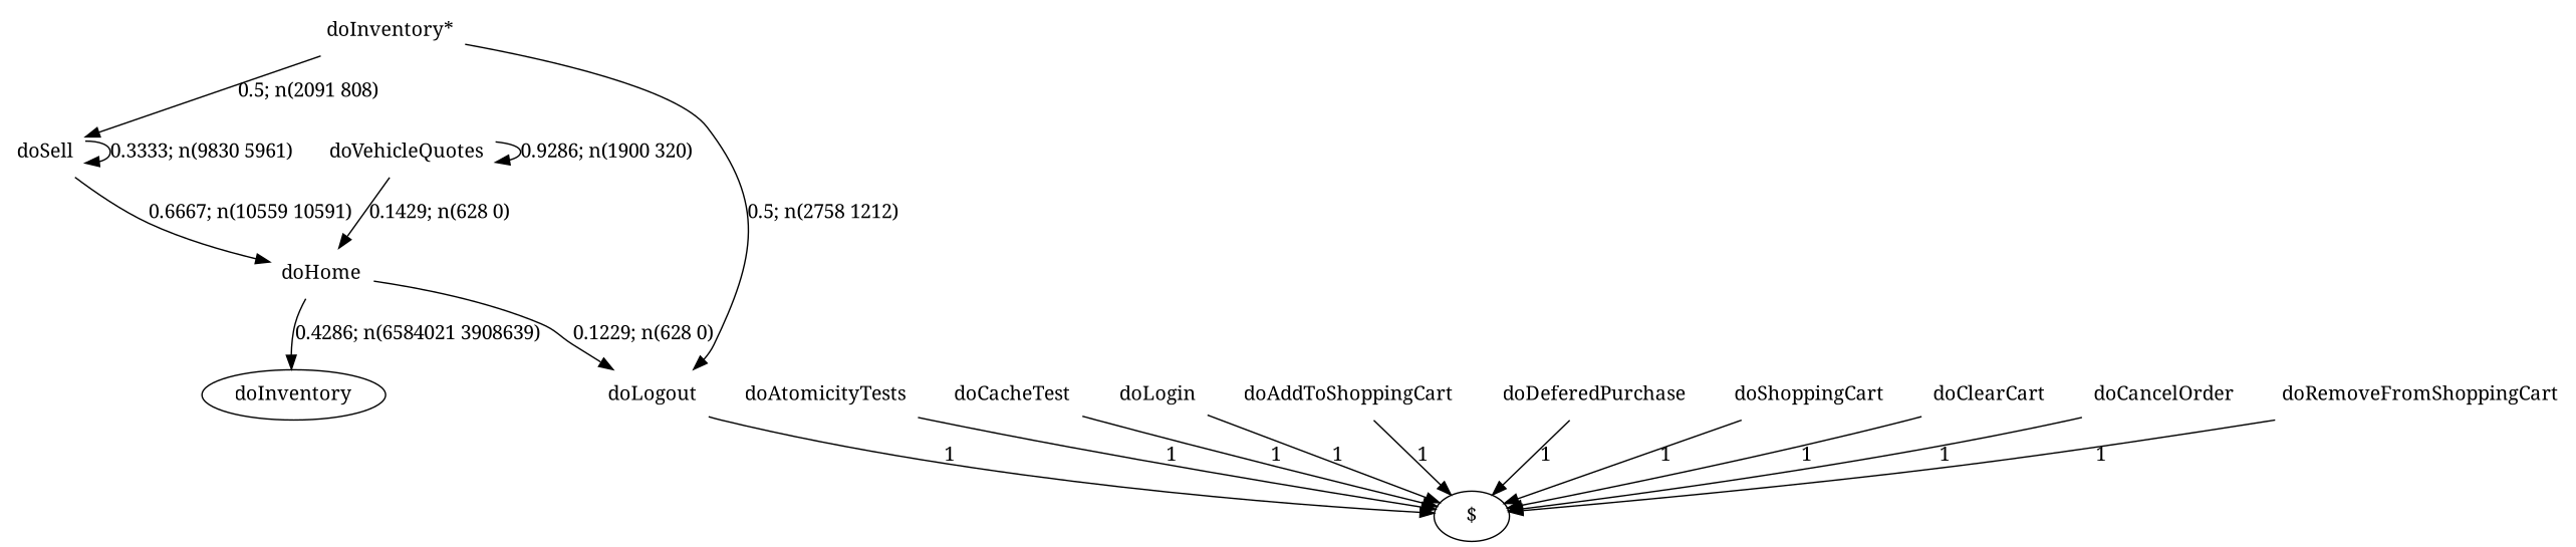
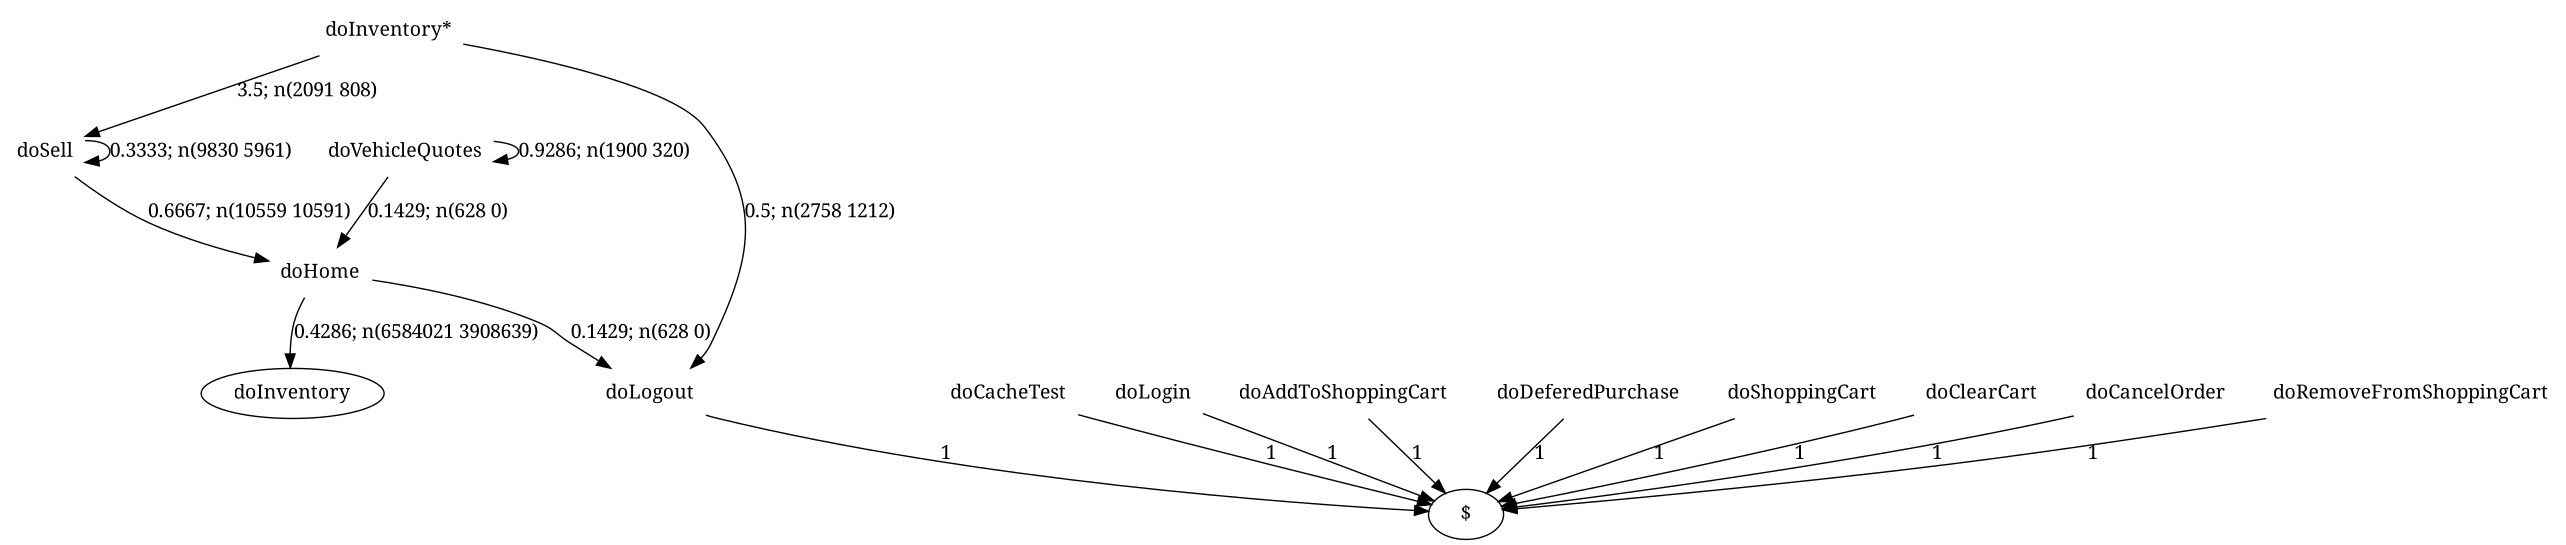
  digraph {
    fontname="Noto Serif"
    node [fontname="Noto Serif" shape=none]
    edge [fontname="Noto Serif" style=solid]
    n1 [label="doInventory*"]
    n2 [label=doSell]
    n3 [label=doLogout]
    n4 [label=doHome]
    doInventory [shape=""]
    "$" [shape=""]
-   n7 [label=doAtomicityTests]
    n8 [label=doCacheTest]
    n9 [label=doLogin]
    n10 [label=doVehicleQuotes]
    n11 [label=doAddToShoppingCart]
    n12 [label=doDeferedPurchase]
    n13 [label=doShoppingCart]
    n14 [label=doClearCart]
    n15 [label=doCancelOrder]
    n16 [label=doRemoveFromShoppingCart]
-   n1 -> n2 [label="0.5; n(2091 808)"]
+   n1 -> n2 [label="3.5; n(2091 808)"]
    n1 -> n3 [label="0.5; n(2758 1212)"]
    n2 -> n2 [label="0.3333; n(9830 5961)"]
    n2 -> n4 [label="0.6667; n(10559 10591)"]
    n3 -> "$" [label=1]
-   n4 -> n3 [label="0.1229; n(628 0)"]
+   n4 -> n3 [label="0.1429; n(628 0)"]
    n4 -> doInventory [label="0.4286; n(6584021 3908639)"]
-   n7 -> "$" [label=1]
    n8 -> "$" [label=1]
    n9 -> "$" [label=1]
    n10 -> n4 [label="0.1429; n(628 0)"]
    n10 -> n10 [label="0.9286; n(1900 320)"]
    n11 -> "$" [label=1]
    n12 -> "$" [label=1]
    n13 -> "$" [label=1]
    n14 -> "$" [label=1]
    n15 -> "$" [label=1]
    n16 -> "$" [label=1]
  }
